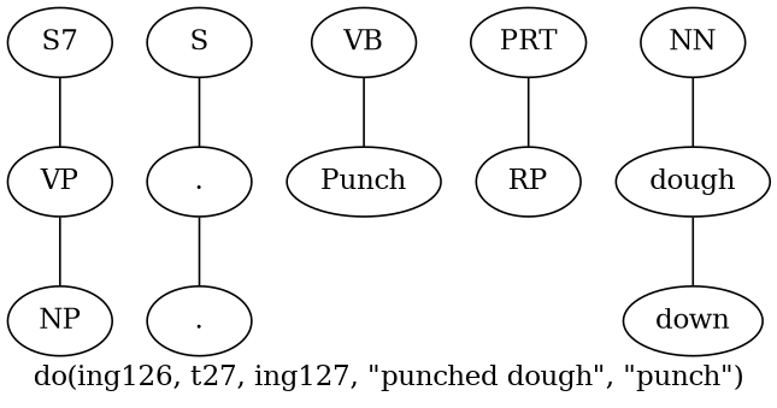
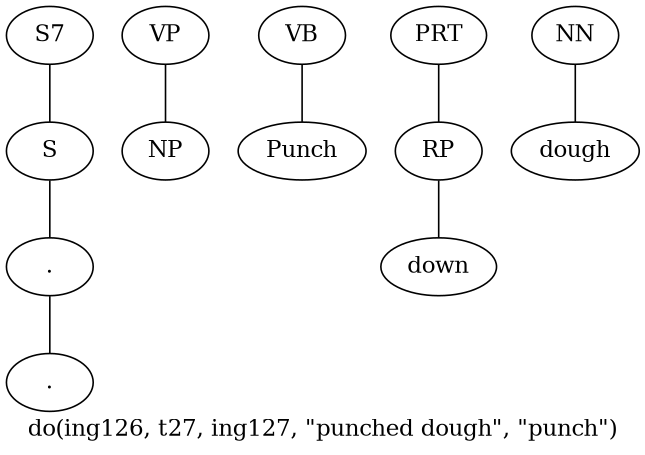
  graph {
    label="do(ing126, t27, ing127, \"punched dough\", \"punch\")"
    n1 [label=S7]
    n2 [label=S]
    n3 [label="."]
    n4 [label=VP]
    n5 [label=NP]
    n6 [label="."]
    n7 [label=VB]
    n8 [label=Punch]
    n9 [label=PRT]
    n10 [label=RP]
    n11 [label=NN]
    n12 [label=dough]
    n13 [label=down]
-   n1 -- n4
+   n1 -- n2
    n2 -- n3
    n3 -- n6
    n4 -- n5
    n7 -- n8
    n9 -- n10
-   n12 -- n13
+   n10 -- n13
    n11 -- n12
  }
